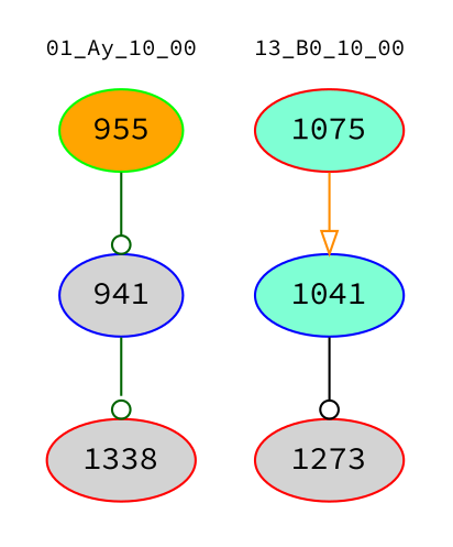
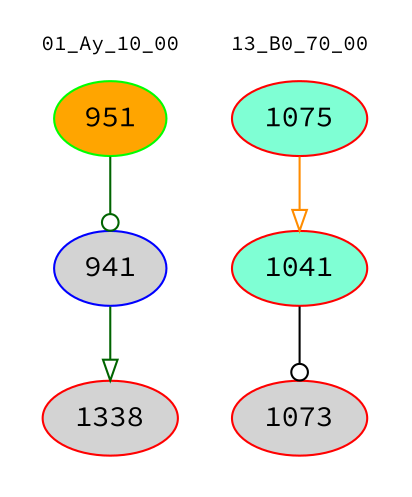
  digraph {
    fontname="Source Code Pro"
    node [color=red fillcolor=lightgrey fontname="Source Code Pro" style=filled]
    edge [arrowhead=odot color=darkgreen fontname="Source Code Pro"]
-   n1 [color=green fillcolor=orange label=955]
+   n1 [color=green fillcolor=orange label=951]
    n2 [color=blue label=941]
    n3 [label=1338]
    n4 [fillcolor=aquamarine label=1075]
-   n5 [color=blue fillcolor=aquamarine label=1041]
-   n6 [label=1273]
+   n5 [fillcolor=aquamarine label=1041]
+   n6 [label=1073]
    subgraph cluster_1 {
      color=white
      fontsize=10
      label="01_Ay_10_00"
      n1
      n2
      n3
    }
    subgraph cluster_2 {
      color=white
      fontsize=10
-     label="13_B0_10_00"
+     label="13_B0_70_00"
      n4
      n5
      n6
    }
    n1 -> n2
-   n2 -> n3
+   n2 -> n3 [arrowhead=onormal]
    n4 -> n5 [arrowhead=onormal color=darkorange]
    n5 -> n6 [color=black]
  }
